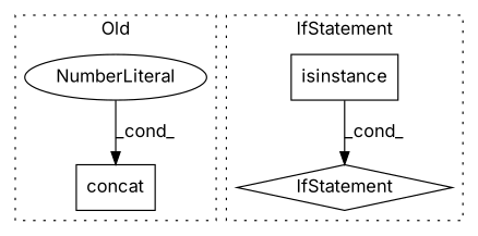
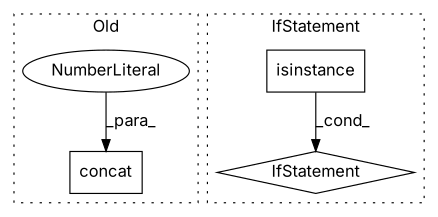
  digraph {
    fontname=Inter
    node [a=32 fontname=Inter shape=box]
    edge [fontname=Inter]
    n1 [l="7,1" label=concat s="1049,1062"]
    n2 [a=34 l=1 label=NumberLiteral s=1061 shape=ellipse]
    n3 [l="11,1" label=isinstance s="1152,1175"]
    n4 [a=25 l="4,2" label=IfStatement s="1123,1220" shape=diamond]
    subgraph cluster_1 {
      label=Old
      style=dotted
      n1
      n2
    }
    subgraph cluster_2 {
      label=IfStatement
      style=dotted
      n3
      n4
    }
-   n2 -> n1 [label=_cond_]
+   n2 -> n1 [label=_para_]
    n3 -> n4 [label=_cond_]
  }
